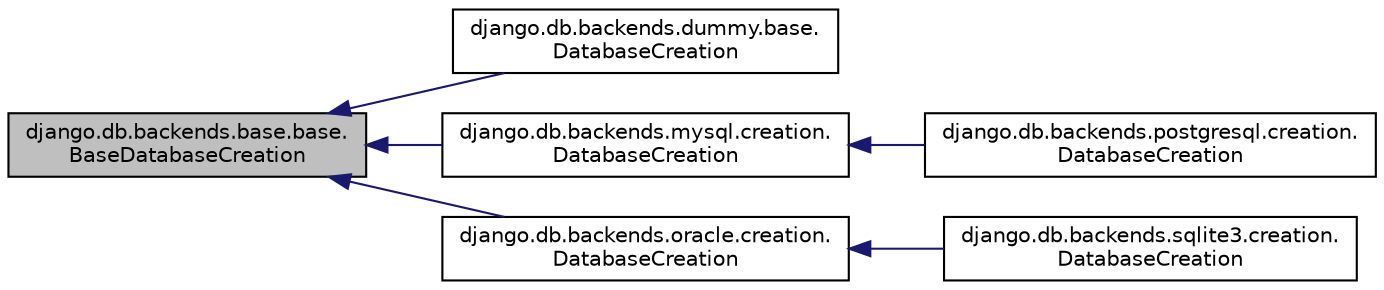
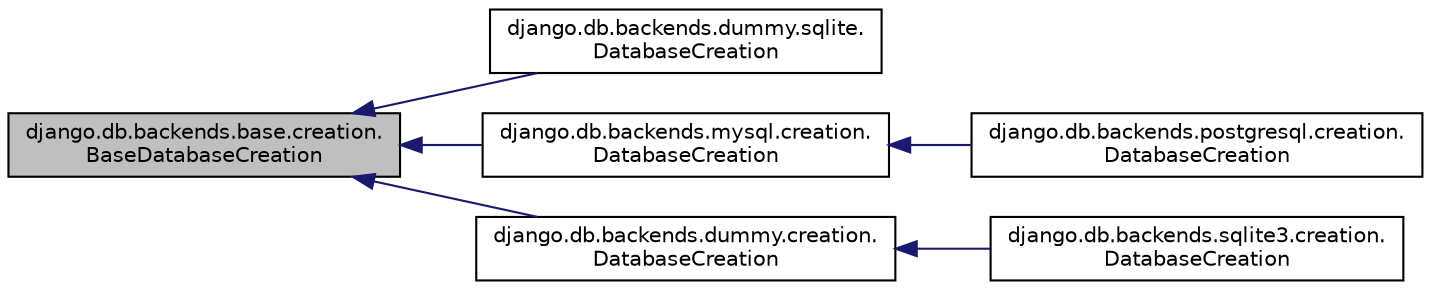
  digraph {
    rankdir=LR
    node [color=black fillcolor=white fontname=Helvetica fontsize=10 shape=record style=filled]
    edge [color=midnightblue dir=back fontname=Helvetica fontsize=10 labelfontname=Helvetica labelfontsize=10 style=solid]
-   n1 [fillcolor=grey75 fontcolor=black height=0.2 label="django.db.backends.base.base.\lBaseDatabaseCreation" width=0.4]
-   n2 [height=0.2 label="django.db.backends.dummy.base.\lDatabaseCreation" width=0.4]
+   n1 [fillcolor=grey75 fontcolor=black height=0.2 label="django.db.backends.base.creation.\lBaseDatabaseCreation" width=0.4]
+   n2 [height=0.2 label="django.db.backends.dummy.sqlite.\lDatabaseCreation" width=0.4]
    n3 [height=0.2 label="django.db.backends.mysql.creation.\lDatabaseCreation" width=0.4]
-   n4 [height=0.2 label="django.db.backends.oracle.creation.\lDatabaseCreation" width=0.4]
+   n4 [height=0.2 label="django.db.backends.dummy.creation.\lDatabaseCreation" width=0.4]
    n5 [height=0.2 label="django.db.backends.postgresql.creation.\lDatabaseCreation" width=0.4]
    n6 [height=0.2 label="django.db.backends.sqlite3.creation.\lDatabaseCreation" width=0.4]
    n1 -> n2
    n1 -> n3
    n1 -> n4
    n3 -> n5
    n4 -> n6
  }
